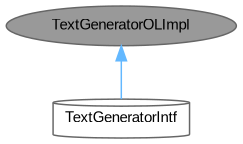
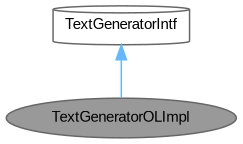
  digraph {
    fontname="Liberation Sans"
    node [color=gray40 fontname="Liberation Sans" fontsize=10 style=filled]
    n1 [fillcolor=grey60 fontcolor=black height=0.2 label=TextGeneratorOLImpl shape=ellipse width=0.4]
    n2 [fillcolor=white height=0.2 label=TextGeneratorIntf shape=cylinder width=0.4]
-   n1 -> n2 [color=steelblue1 dir=back fontname="Liberation Sans" fontsize=10 labelfontname=Helvetica labelfontsize=10 style=solid]
+   n2 -> n1 [color=steelblue1 dir=back fontname="Liberation Sans" fontsize=10 labelfontname=Helvetica labelfontsize=10 style=solid]
  }
